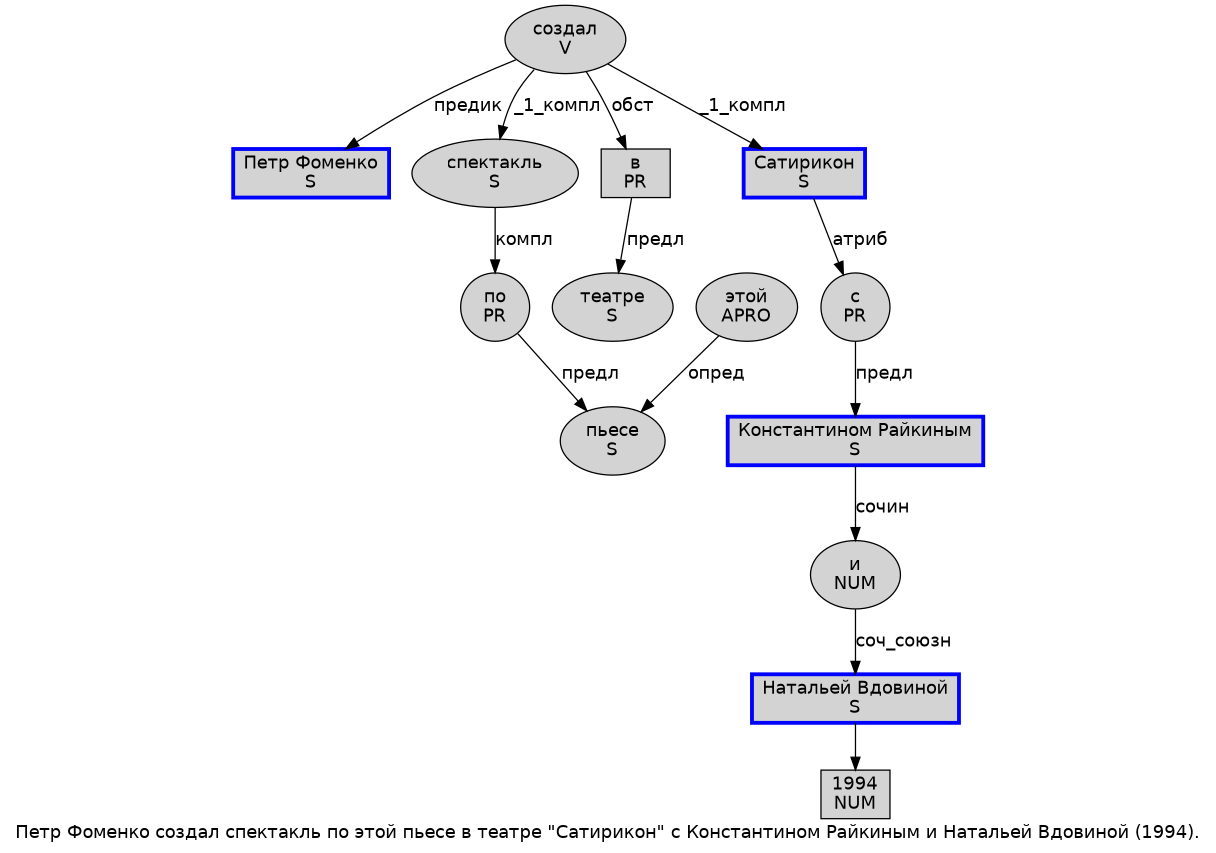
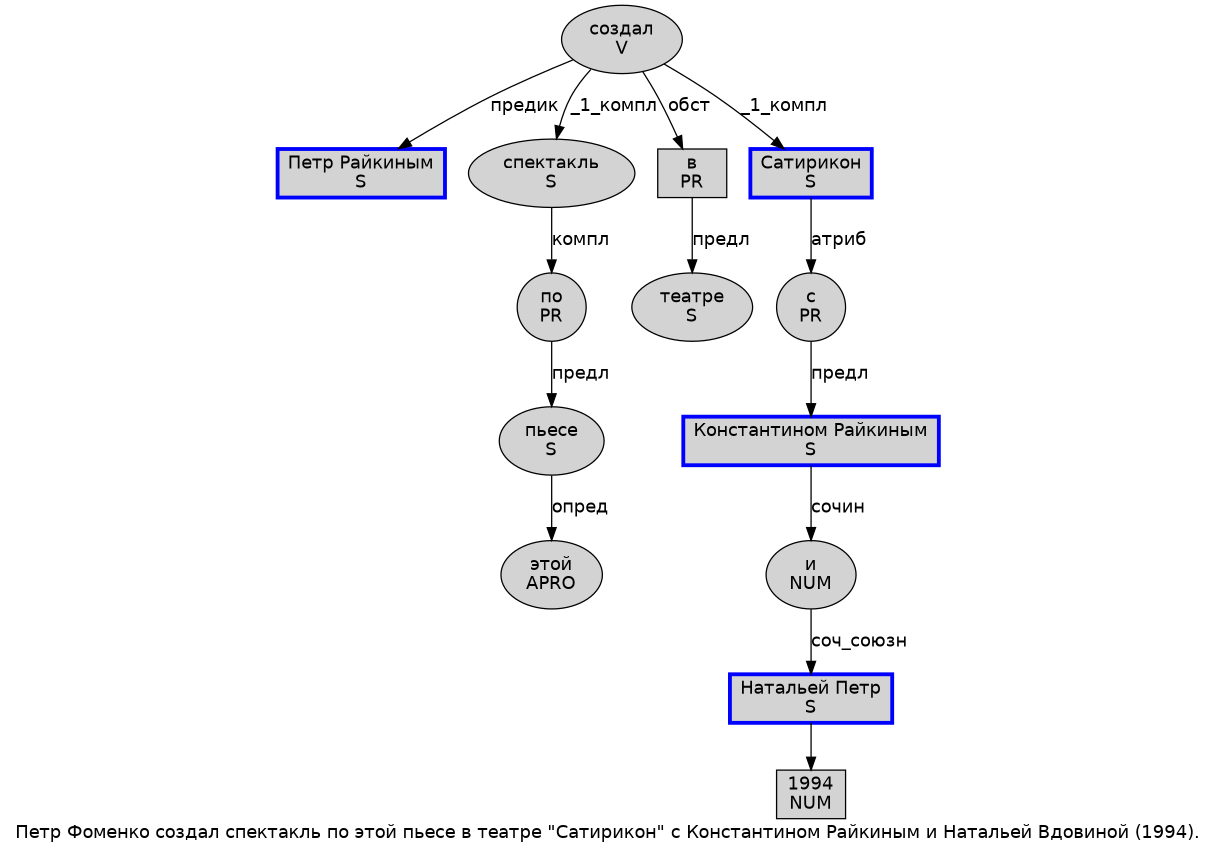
  digraph {
    fontname="DejaVu Sans"
    label="Петр Фоменко создал спектакль по этой пьесе в театре \"Сатирикон\" с Константином Райкиным и Натальей Вдовиной (1994)."
    node [fillcolor=lightgray fontname="DejaVu Sans" penwidth=1 shape=ellipse style=filled]
    edge [fontname="DejaVu Sans"]
-   n1 [color=blue label="Петр Фоменко\nS" penwidth=3 shape=box]
+   n1 [color=blue label="Петр Райкиным\nS" penwidth=3 shape=box]
    n2 [label="создал\nV"]
    n3 [label="спектакль\nS"]
    n4 [label="в\nPR" shape=box]
    n5 [color=blue label="Сатирикон\nS" penwidth=3 shape=box]
    n6 [label="по\nPR"]
    n7 [label="театре\nS"]
    n8 [label="с\nPR"]
    n9 [label="пьесе\nS"]
    n10 [label="этой\nAPRO"]
    n11 [color=blue label="Константином Райкиным\nS" penwidth=3 shape=box]
    n12 [label="и\nNUM"]
-   n13 [color=blue label="Натальей Вдовиной\nS" penwidth=3 shape=box]
+   n13 [color=blue label="Натальей Петр\nS" penwidth=3 shape=box]
    n14 [label="1994\nNUM" shape=box]
    n2 -> n1 [label="предик"]
    n2 -> n3 [label="_1_компл"]
    n2 -> n4 [label="обст"]
    n2 -> n5 [label="_1_компл"]
    n3 -> n6 [label="компл"]
    n4 -> n7 [label="предл"]
    n5 -> n8 [label="атриб"]
    n6 -> n9 [label="предл"]
    n8 -> n11 [label="предл"]
-   n10 -> n9 [label="опред"]
+   n9 -> n10 [label="опред"]
    n11 -> n12 [label="сочин"]
    n12 -> n13 [label="соч_союзн"]
    n13 -> n14
  }
